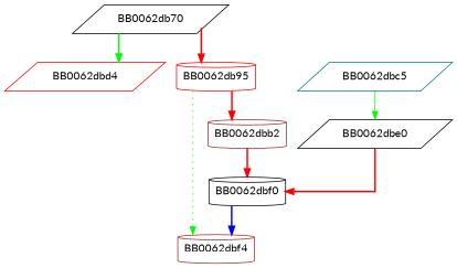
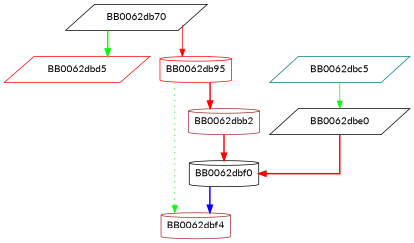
  digraph {
    fontname=Lato
    splines=ortho
    node [color=black fontname=Lato shape=parallelogram]
    edge [color=red fontname=Lato style=bold]
-   BB0062dbd5 [color=red label=BB0062dbd4]
+   BB0062dbd5 [color=red]
    BB0062db70
    BB0062db95 [color=red shape=cylinder]
    BB0062dbf4 [color=brown shape=cylinder]
    BB0062dbb2 [color=brown shape=cylinder]
    BB0062dbf0 [shape=cylinder]
    BB0062dbc5 [color=teal]
    BB0062dbe0
    BB0062db70 -> BB0062dbd5 [color=green]
-   BB0062db70 -> BB0062db95
+   BB0062db70 -> BB0062db95 [style=solid]
    BB0062db95 -> BB0062dbf4 [color=green style=dotted]
    BB0062db95 -> BB0062dbb2
    BB0062dbb2 -> BB0062dbf0
    BB0062dbf0 -> BB0062dbf4 [color=blue]
    BB0062dbc5 -> BB0062dbe0 [color=green style=solid]
    BB0062dbe0 -> BB0062dbf0
  }
